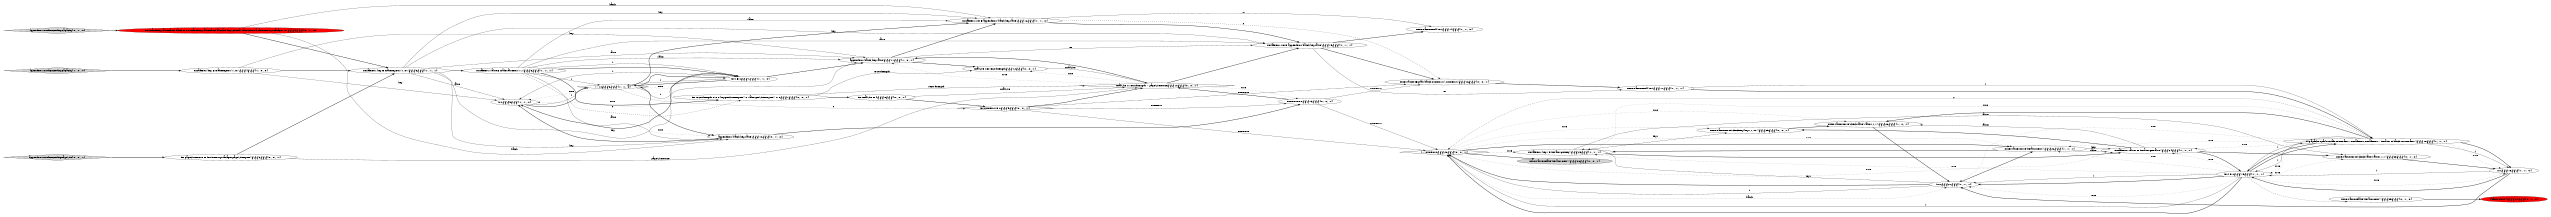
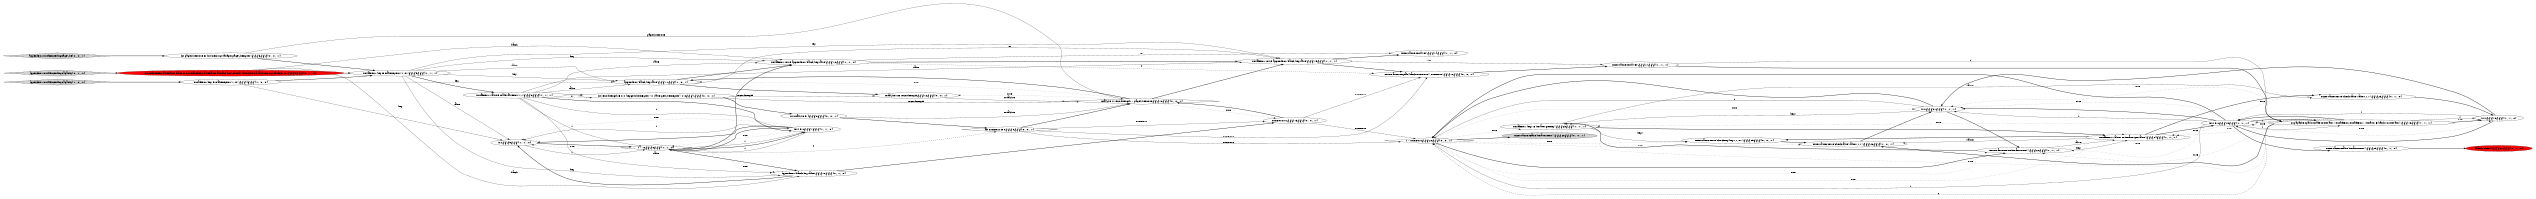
  digraph {
    rankdir=LR
    node [fillcolor=white shape=ellipse style=filled]
    edge [style=bold]
    n1 [label="UnsafeRow key = makeKeyRow(1,\"A\")@@@4@@@['1', '0', '0']"]
    n2 [label="appendRow(batch,key,value)@@@11@@@['1', '0', '1']"]
    n3 [label="UnsafeRow key = makeKeyRow(1,\"A\")@@@5@@@['1', '1', '1']"]
    n4 [label="i++@@@9@@@['1', '1', '0']"]
    n5 [label="totalSize += recordLength@@@12@@@['0', '0', '1']"]
    n6 [label="UnsafeRow ret = appendRow(batch,key,value)@@@15@@@['1', '1', '1']"]
    n7 [label="UnsafeRow ret = appendRow(batch,key,value)@@@12@@@['1', '1', '0']"]
    n8 [label="appendRow(batch,key,value)@@@10@@@['0', '1', '0']"]
    n9 [label="UnsafeRow value = makeValueRow(1,1)@@@6@@@['1', '1', '1']"]
    n10 [label="i < 10@@@8@@@['1', '1', '0']" shape=diamond]
    n11 [label="Assert.assertNull(ret)@@@14@@@['1', '1', '0']"]
    n12 [label="Assert.assertNull(ret)@@@17@@@['1', '1', '1']"]
    n13 [label="org.apache.spark.unsafe.KVIterator<UnsafeRow,UnsafeRow> iterator = batch.rowIterator()@@@18@@@['1', '1', '1']"]
    n14 [label="totalSize + recordLength < pageSizeToUse@@@10@@@['0', '0', '1']" shape=diamond]
    n15 [label="Assert.assertEquals(batch.numRows(),numRows)@@@16@@@['0', '0', '1']"]
    n16 [label="i < numRows@@@20@@@['0', '0', '1']" shape=diamond]
    n17 [fillcolor=lightgray label="Assert.assertFalse(iterator.next())@@@28@@@['0', '0', '1']"]
    n18 [label="UnsafeRow key1 = iterator.getKey()@@@23@@@['1', '1', '1']"]
    n19 [label="Assert.assertTrue(checkValue(value1,1,1))@@@26@@@['1', '0', '1']"]
    n20 [label="Assert.assertTrue(checkKey(key1,1,\"A\"))@@@25@@@['0', '0', '1']"]
    n21 [label="i++@@@21@@@['1', '1', '1']"]
    n22 [label="UnsafeRow value1 = iterator.getValue()@@@24@@@['1', '1', '1']"]
    n23 [label="Assert.assertTrue(iterator.next())@@@22@@@['1', '1', '1']"]
    n24 [label="Assert.assertTrue(checkValue(value1,1,1))@@@23@@@['0', '1', '0']"]
    n25 [label="int i = 0@@@19@@@['1', '1', '1']"]
    n26 [label="numRows++@@@13@@@['0', '0', '1']"]
    n27 [label="i++@@@18@@@['1', '1', '0']"]
    n28 [fillcolor=red label="{batch.close()}@@@27@@@['0', '1', '0']"]
    n29 [fillcolor=red label="RowBasedKeyValueBatch batch = RowBasedKeyValueBatch.allocate(keySchema,valueSchema,taskMemoryManager,10)@@@3@@@['0', '1', '0']"]
    n30 [label="Assert.assertFalse(iterator.next())@@@25@@@['0', '1', '0']"]
    n31 [fillcolor=lightgray label="appendRowUntilExceedingPageSize['0', '0', '1']" shape=diamond]
    n32 [label="int pageSizeToUse = (int)memoryManager.pageSizeBytes()@@@3@@@['0', '0', '1']"]
    n33 [label="int recordLength = 8 + key.getSizeInBytes() + value.getSizeInBytes() + 8@@@7@@@['0', '0', '1']"]
    n34 [label="int totalSize = 4@@@8@@@['0', '0', '1']"]
    n35 [label="int numRows = 0@@@9@@@['0', '0', '1']" shape=diamond]
    n36 [label="int i = 0@@@7@@@['1', '1', '0']"]
    n37 [fillcolor=lightgray label="appendRowUntilExceedingCapacity['0', '1', '0']" shape=diamond]
    n38 [fillcolor=lightgray label="appendRowUntilExceedingCapacity['1', '0', '0']" shape=diamond]
    n1 -> n2 [label=key style=solid]
    n1 -> n3
    n1 -> n4 [label=key style=solid]
    n2 -> n5
    n2 -> n6 [label=ret style=solid]
    n2 -> n7
    n3 -> n2 [label=value style=solid]
    n3 -> n2 [label=key style=solid]
    n3 -> n4 [label=value style=solid]
    n3 -> n6 [label=key style=solid]
    n3 -> n7 [label=key style=solid]
    n3 -> n8 [label=key style=solid]
    n3 -> n9
    n4 -> n10 [label=i style=solid]
    n4 -> n10
    n5 -> n14 [label=totalSize style=solid]
    n6 -> n11
    n6 -> n12 [label=ret style=solid]
    n6 -> n15
    n7 -> n6
    n7 -> n11 [label=ret style=solid]
    n7 -> n15 [label=0 style=dashed]
    n8 -> n4
    n8 -> n26
    n9 -> n2 [label=value style=solid]
    n9 -> n6 [label=value style=solid]
    n9 -> n7 [label=value style=solid]
    n9 -> n8 [label=value style=solid]
    n9 -> n10 [label=i style=solid]
    n9 -> n33 [label=0 style=dashed]
    n9 -> n33
    n9 -> n36
    n9 -> n36 [label=i style=solid]
    n10 -> n4 [label=true style=dotted]
    n10 -> n7
    n10 -> n8 [label=true style=dotted]
    n10 -> n8
    n10 -> n35 [label=0 style=dashed]
    n10 -> n36 [label=i style=solid]
    n10 -> n36
    n12 -> n13
    n12 -> n13 [label=i style=solid]
    n13 -> n16 [label=0 style=dashed]
    n13 -> n18 [label=true style=dotted]
    n13 -> n19
    n13 -> n21 [label=true style=dotted]
    n13 -> n22 [label=true style=dotted]
    n13 -> n23 [label=true style=dotted]
    n13 -> n25 [label=i style=solid]
    n13 -> n25 [label=true style=dotted]
    n13 -> n25
    n13 -> n27 [label=true style=dotted]
    n13 -> n27
    n13 -> n27 [label=i style=solid]
    n14 -> n2 [label=true style=dotted]
    n14 -> n2
    n14 -> n5 [label=true style=dotted]
    n14 -> n6
    n14 -> n26 [label=true style=dotted]
    n15 -> n12
    n16 -> n17
    n16 -> n18 [label=true style=dotted]
    n16 -> n19 [label=true style=dotted]
    n16 -> n20 [label=true style=dotted]
-   n16 -> n21 [label=batch style=dotted]
+   n16 -> n21 [label=true style=dotted]
    n16 -> n22 [label=true style=dotted]
    n16 -> n23 [label=true style=dotted]
    n16 -> n23
    n18 -> n20 [label=key1 style=solid]
    n18 -> n22
    n18 -> n24 [label=value1 style=solid]
    n19 -> n21
    n20 -> n19
    n21 -> n16
    n21 -> n16 [label=i style=solid]
    n21 -> n18 [label=key1 style=solid]
    n21 -> n23
    n22 -> n19 [label=value1 style=solid]
    n22 -> n20
    n22 -> n24
    n22 -> n25
    n23 -> n18
    n23 -> n22 [label=key1 style=solid]
    n23 -> n22 [label=value1 style=solid]
    n24 -> n27
    n25 -> n13
    n25 -> n13 [label=i style=solid]
    n25 -> n16 [label=i style=solid]
    n25 -> n16
    n25 -> n18 [label=true style=dotted]
    n25 -> n21 [label=true style=dotted]
    n25 -> n21 [label=i style=solid]
    n25 -> n21
    n25 -> n22 [label=true style=dotted]
    n25 -> n23 [label=true style=dotted]
    n25 -> n24 [label=true style=dotted]
    n25 -> n27 [label=true style=dotted]
-   n25 -> n30 [style=dashed]
+   n25 -> n30
    n26 -> n14
    n26 -> n15 [label=numRows style=solid]
    n26 -> n16 [label=numRows style=solid]
    n27 -> n21
    n27 -> n25
    n27 -> n25 [label=i style=solid]
    n29 -> n3
    n29 -> n7 [label=batch style=solid]
    n29 -> n8 [label=batch style=solid]
    n30 -> n28
    n31 -> n32
    n32 -> n3
    n32 -> n14 [label=pageSizeToUse style=solid]
    n33 -> n5 [label=recordLength style=solid]
    n33 -> n14 [label=recordLength style=solid]
    n33 -> n34
    n34 -> n14 [label=totalSize style=solid]
    n34 -> n35
    n35 -> n14
    n35 -> n15 [label=numRows style=solid]
    n35 -> n16 [label=numRows style=solid]
    n35 -> n26 [label=numRows style=solid]
-   n36 -> n2
    n36 -> n4 [label=true style=dotted]
    n36 -> n4 [label=i style=solid]
    n36 -> n4
    n36 -> n10 [label=i style=solid]
    n36 -> n10
    n36 -> n10 [label=true style=dotted]
    n37 -> n29
    n38 -> n1
  }
